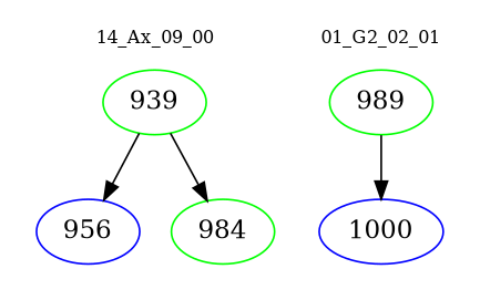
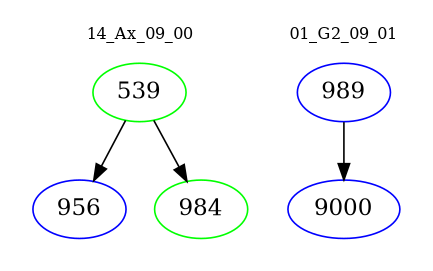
  digraph {
    node [color=green]
    edge [color=black]
-   n1 [label=939]
+   n1 [label=539]
    n2 [color=blue label=956]
    n3 [label=984]
-   n4 [label=989]
-   n5 [color=blue label=1000]
+   n4 [color=blue label=989]
+   n5 [color=blue label=9000]
    subgraph cluster_1 {
      color=white
      fontsize=10
      label="14_Ax_09_00"
      n1
      n2
      n3
    }
    subgraph cluster_2 {
      color=white
      fontsize=10
-     label="01_G2_02_01"
+     label="01_G2_09_01"
      n4
      n5
    }
    n1 -> n2
    n1 -> n3
    n4 -> n5
  }
